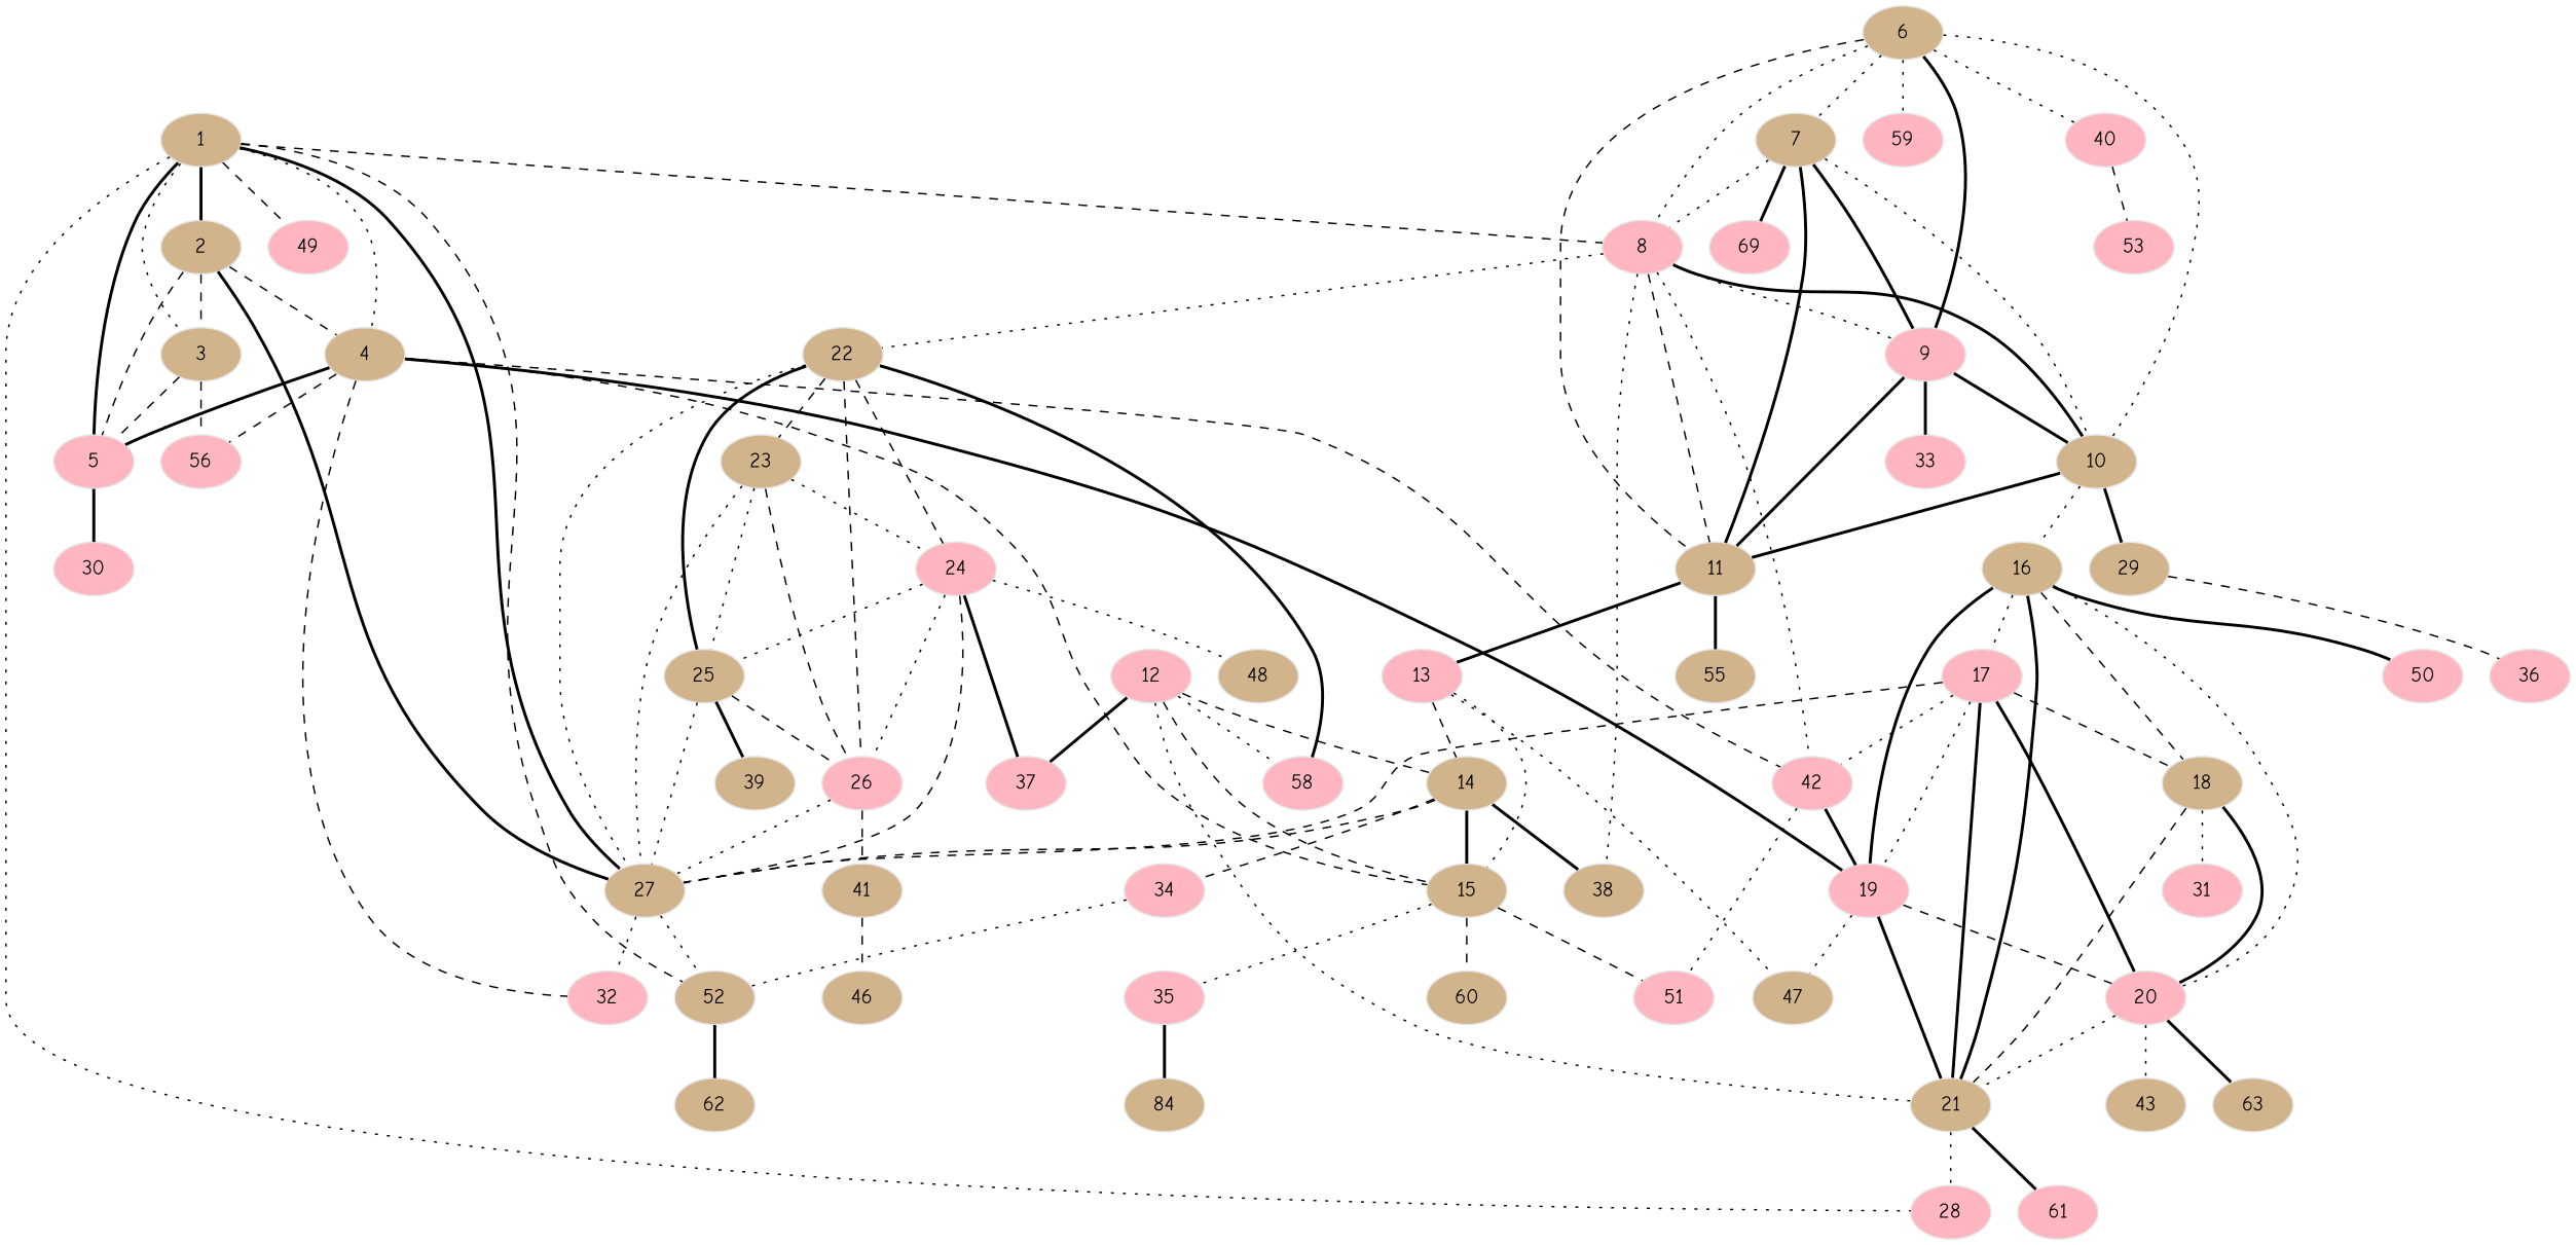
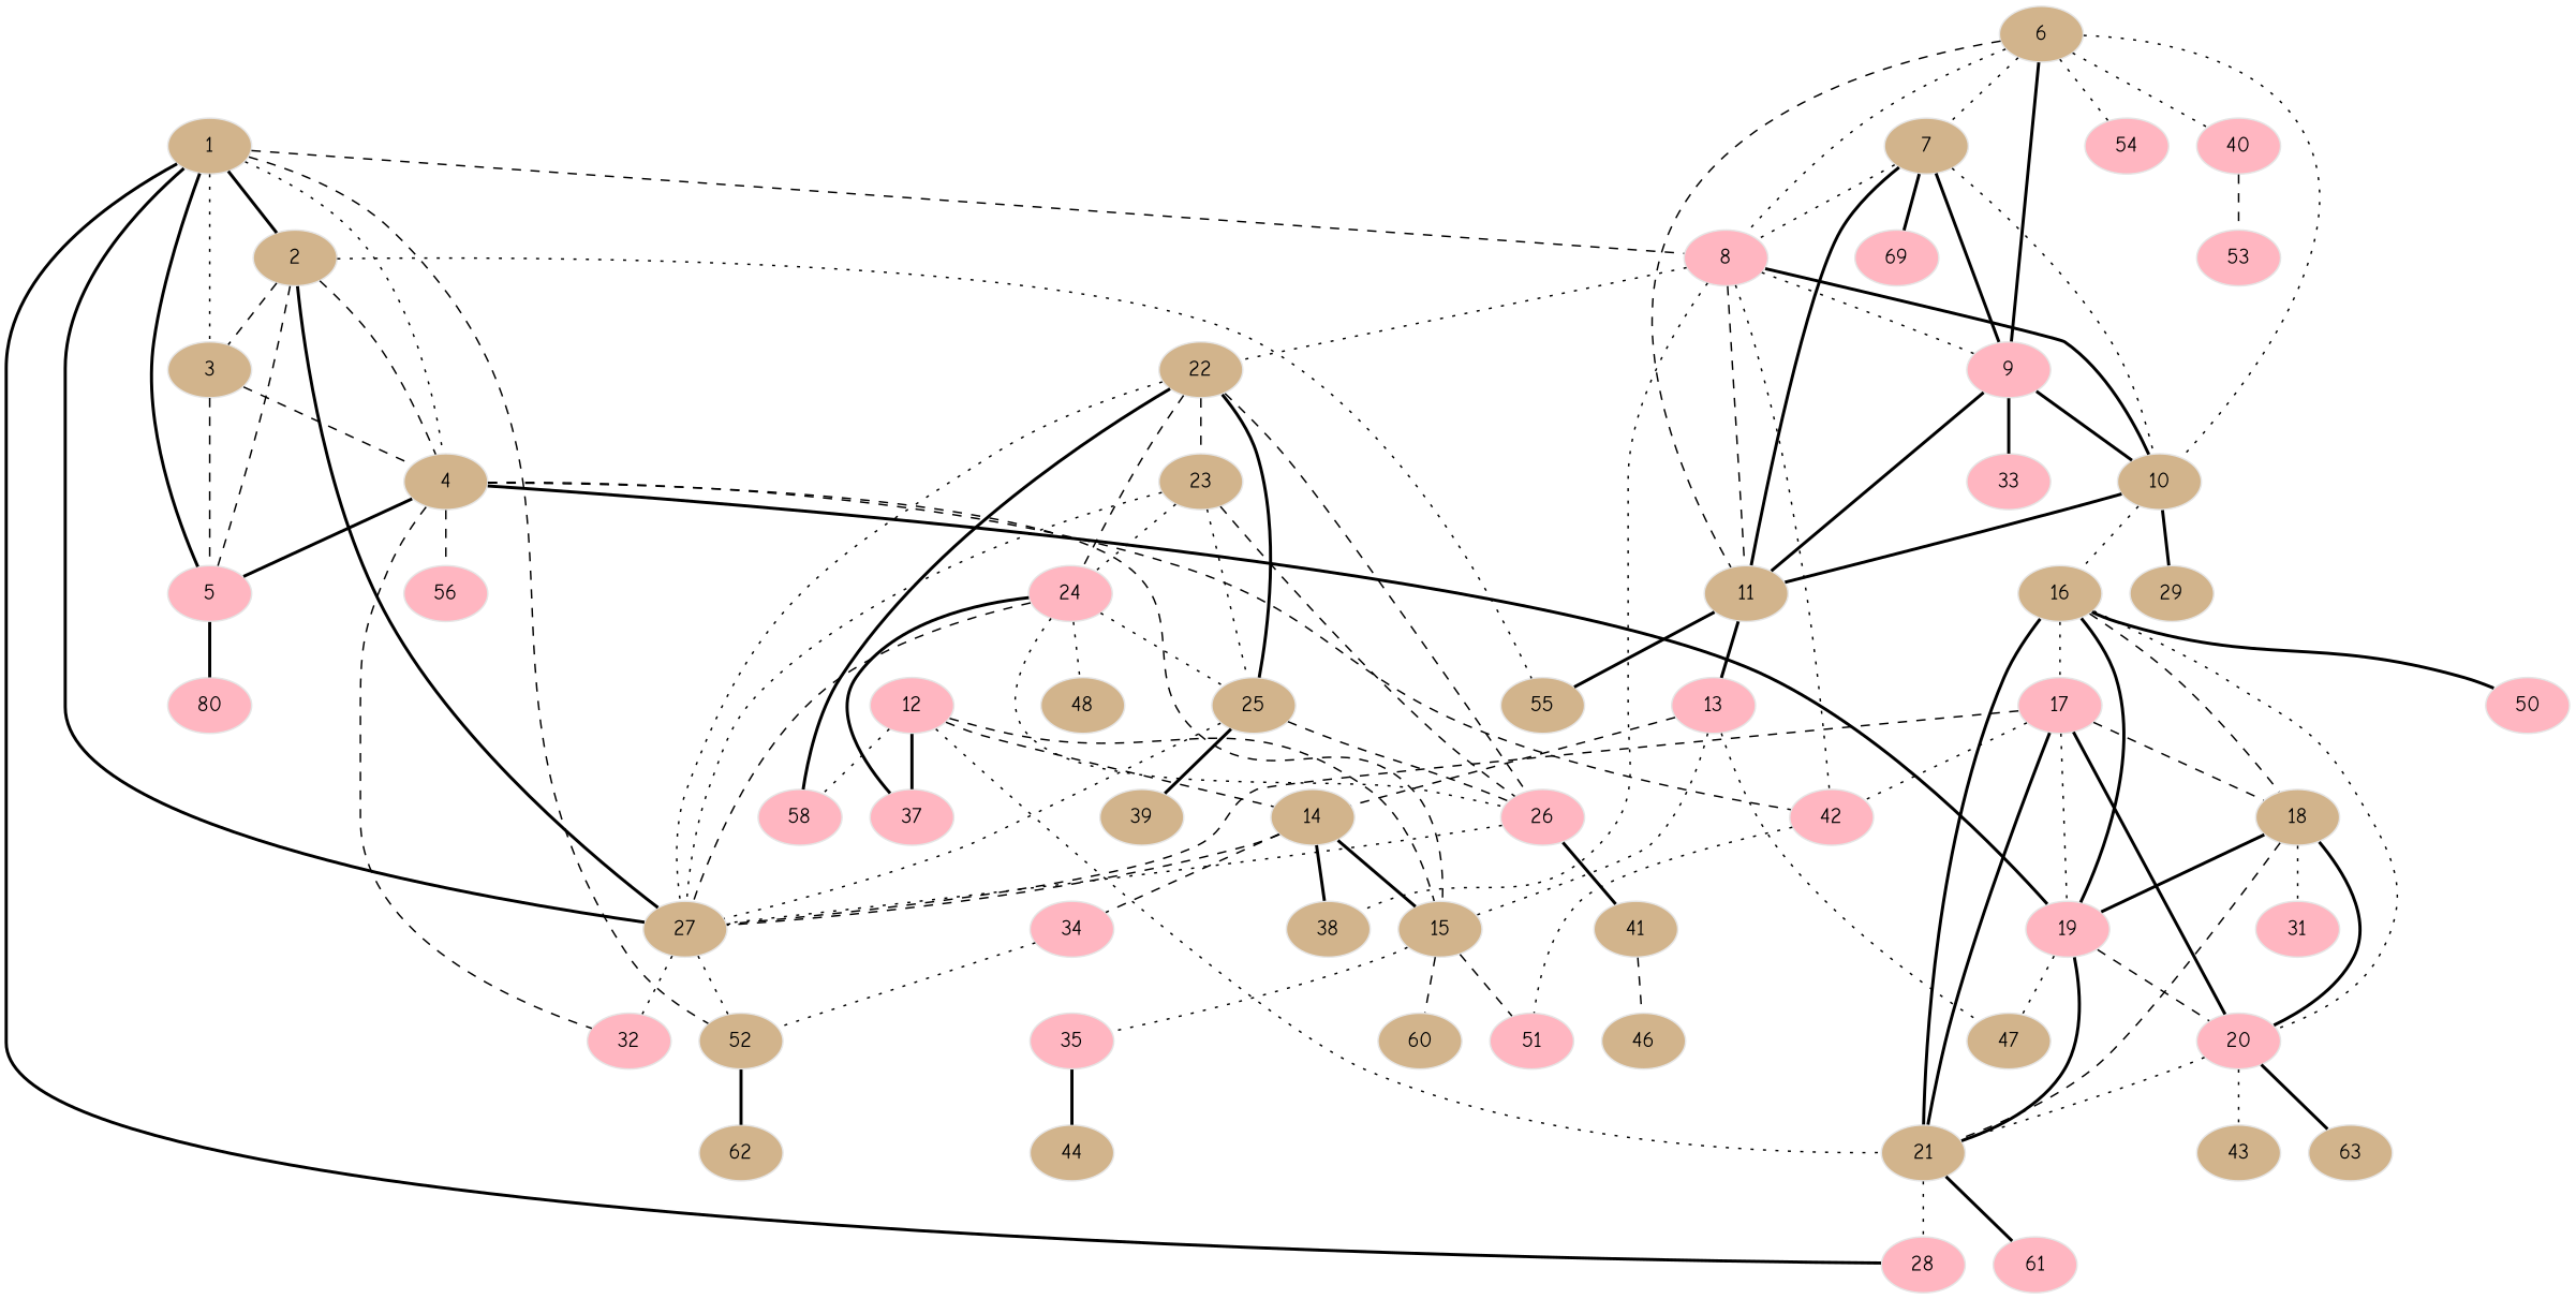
  graph {
    fontname="Comic Neue"
    node [color=gray90 fillcolor=tan fontname="Comic Neue" style=filled]
    edge [fontname="Comic Neue" style=dotted weight=1.0]
    1
    2
    3
    4
    5 [fillcolor=lightpink]
    8 [fillcolor=lightpink]
    27
    28 [fillcolor=lightpink]
-   49 [fillcolor=lightpink]
    52
    55
    15
    19 [fillcolor=lightpink]
    32 [fillcolor=lightpink]
    42 [fillcolor=lightpink]
    56 [fillcolor=lightpink]
-   30 [fillcolor=lightpink]
+   30 [fillcolor=lightpink label=80]
    9 [fillcolor=lightpink]
    10
    11
    22
    38
    62
    35 [fillcolor=lightpink]
    51 [fillcolor=lightpink]
    60
    21
    47
    20 [fillcolor=lightpink]
    6
    7
    40 [fillcolor=lightpink]
-   54 [fillcolor=lightpink label=59]
+   54 [fillcolor=lightpink]
    n34 [fillcolor=lightpink label=69]
    33 [fillcolor=lightpink]
    16
    29
    13 [fillcolor=lightpink]
    53 [fillcolor=lightpink]
    23
    24 [fillcolor=lightpink]
    25
    26 [fillcolor=lightpink]
    58 [fillcolor=lightpink]
    17 [fillcolor=lightpink]
    18
    50 [fillcolor=lightpink]
-   36 [fillcolor=lightpink]
    14
    12 [fillcolor=lightpink]
    37 [fillcolor=lightpink]
    34 [fillcolor=lightpink]
    61 [fillcolor=lightpink]
-   44 [label=84]
+   44
    31 [fillcolor=lightpink]
    43
    63
    48
    39
    41
    46
    1 -- 2 [style=bold weight=2.0]
    1 -- 3 [weight=4.0]
    1 -- 4 [weight=2.0]
    1 -- 5 [style=bold weight=2.0]
    1 -- 8 [style=dashed]
    1 -- 27 [style=bold]
-   1 -- 28
-   1 -- 49 [style=dashed]
+   1 -- 28 [style=bold]
    1 -- 52 [style=dashed]
    2 -- 3 [style=dashed]
    2 -- 4 [style=dashed]
    2 -- 5 [style=dashed]
    2 -- 27 [style=bold]
-   3 -- 56 [style=dashed]
+   2 -- 55
+   3 -- 4 [style=dashed]
    3 -- 5 [style=dashed]
    4 -- 5 [style=bold]
    4 -- 15 [style=dashed]
    4 -- 19 [style=bold]
    4 -- 32 [style=dashed]
    4 -- 42 [style=dashed]
    4 -- 56 [style=dashed]
    5 -- 30 [style=bold]
    8 -- 42
    8 -- 9
    8 -- 10 [style=bold]
    8 -- 11 [style=dashed]
    8 -- 22
    8 -- 38 [weight=4.0]
    27 -- 52
    27 -- 32 [weight=2.0]
    52 -- 62 [style=bold]
    15 -- 35
    15 -- 51 [style=dashed]
    15 -- 60 [style=dashed]
    19 -- 21 [style=bold]
    19 -- 47
    19 -- 20 [style=dashed]
    42 -- 51
    9 -- 10 [style=bold]
    9 -- 11 [style=bold]
    9 -- 33 [style=bold weight=3.0]
    10 -- 11 [style=bold]
    10 -- 16
    10 -- 29 [style=bold weight=4.0]
    11 -- 55 [style=bold]
    11 -- 13 [style=bold]
    22 -- 27
    22 -- 23 [style=dashed]
    22 -- 24 [style=dashed]
    22 -- 25 [style=bold]
    22 -- 26 [style=dashed]
    22 -- 58 [style=bold]
    35 -- 44 [style=bold]
    21 -- 28 [weight=4.0]
    21 -- 61 [style=bold]
    20 -- 21
    20 -- 43 [weight=4.0]
    20 -- 63 [style=bold]
    6 -- 8
    6 -- 9 [style=bold]
    6 -- 10
    6 -- 11 [style=dashed]
    6 -- 7
    6 -- 40
    6 -- 54
    7 -- 8
    7 -- 9 [style=bold]
    7 -- 10
    7 -- 11 [style=bold]
    7 -- n34 [style=bold]
    40 -- 53 [style=dashed]
    16 -- 19 [style=bold]
    16 -- 21 [style=bold]
    16 -- 20
    16 -- 17
    16 -- 18 [style=dashed]
    16 -- 50 [style=bold]
-   29 -- 36 [style=dashed]
    13 -- 15
    13 -- 47
    13 -- 14 [style=dashed weight=3.0]
    23 -- 27
    23 -- 24
    23 -- 25
    23 -- 26 [style=dashed]
    24 -- 27 [style=dashed]
    24 -- 25
    24 -- 26
    24 -- 37 [style=bold]
    24 -- 48
    25 -- 27
    25 -- 26 [style=dashed]
    25 -- 39 [style=bold]
    26 -- 27
-   26 -- 41 [style=dashed]
+   26 -- 41 [style=bold]
    17 -- 27 [style=dashed]
    17 -- 19
    17 -- 42
    17 -- 21 [style=bold]
    17 -- 20 [style=bold]
    17 -- 18 [style=dashed]
-   42 -- 19 [style=bold]
+   18 -- 19 [style=bold]
    18 -- 21 [style=dashed]
    18 -- 20 [style=bold]
    18 -- 31 [weight=2.0]
    14 -- 27 [style=dashed]
    14 -- 15 [style=bold weight=3.0]
    14 -- 38 [style=bold]
    14 -- 34 [style=dashed weight=3.0]
    12 -- 15 [style=dashed]
    12 -- 21
    12 -- 58
    12 -- 14 [style=dashed weight=3.0]
    12 -- 37 [style=bold weight=2.0]
    34 -- 52
    41 -- 46 [style=dashed]
  }
